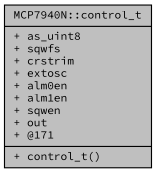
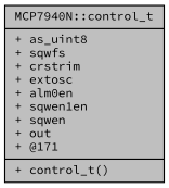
  digraph {
    fontname="Source Code Pro"
-   n1 [color=black fillcolor=grey75 fontcolor=black fontname="Source Code Pro" fontsize=10 height=0.2 label="{MCP7940N::control_t\n|+ as_uint8\l+ sqwfs\l+ crstrim\l+ extosc\l+ alm0en\l+ alm1en\l+ sqwen\l+ out\l+ @171\l|+ control_t()\l}" shape=record style=filled width=0.4]
+   n1 [color=black fillcolor=grey75 fontcolor=black fontname="Source Code Pro" fontsize=10 height=0.2 label="{MCP7940N::control_t\n|+ as_uint8\l+ sqwfs\l+ crstrim\l+ extosc\l+ alm0en\l+ sqwen1en\l+ sqwen\l+ out\l+ @171\l|+ control_t()\l}" shape=record style=filled width=0.4]
  }
